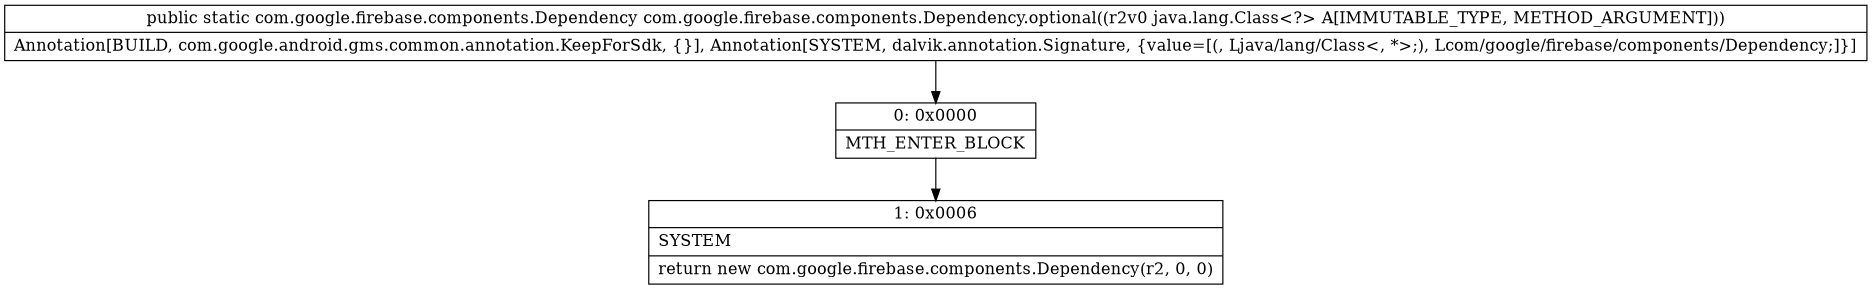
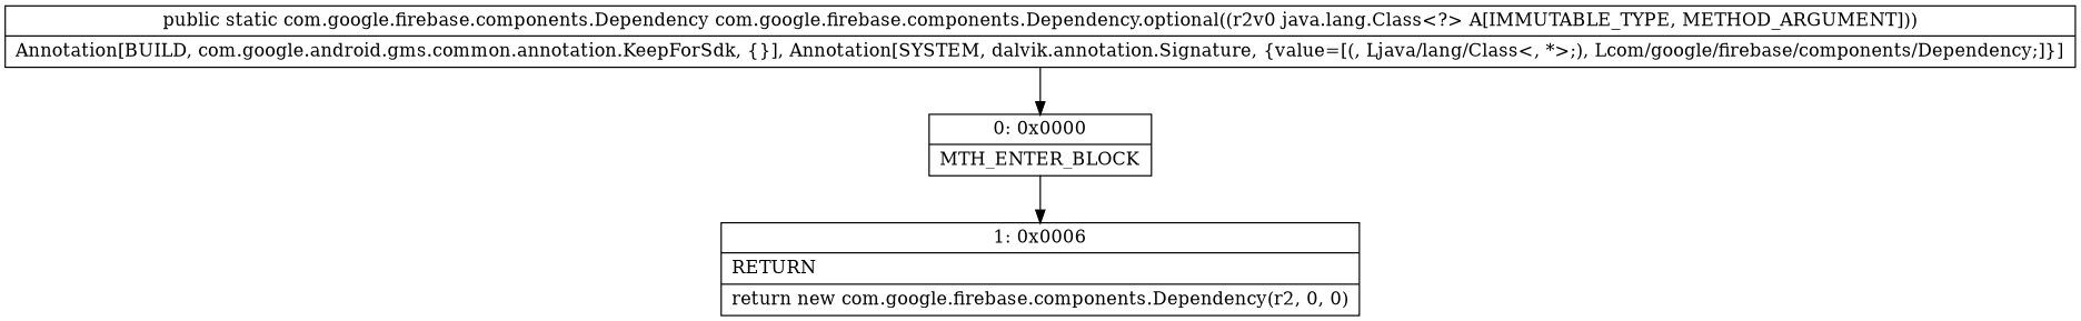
  digraph {
    node [shape=record]
    n1 [label="{0\:\ 0x0000|MTH_ENTER_BLOCK\l}"]
-   n2 [label="{1\:\ 0x0006|SYSTEM\l|return new com.google.firebase.components.Dependency(r2, 0, 0)\l}"]
+   n2 [label="{1\:\ 0x0006|RETURN\l|return new com.google.firebase.components.Dependency(r2, 0, 0)\l}"]
    n3 [label="{public static com.google.firebase.components.Dependency com.google.firebase.components.Dependency.optional((r2v0 java.lang.Class\<?\> A[IMMUTABLE_TYPE, METHOD_ARGUMENT]))  | Annotation[BUILD, com.google.android.gms.common.annotation.KeepForSdk, \{\}], Annotation[SYSTEM, dalvik.annotation.Signature, \{value=[(, Ljava\/lang\/Class\<, *\>;), Lcom\/google\/firebase\/components\/Dependency;]\}]\l}"]
    n1 -> n2
    n3 -> n1
  }
